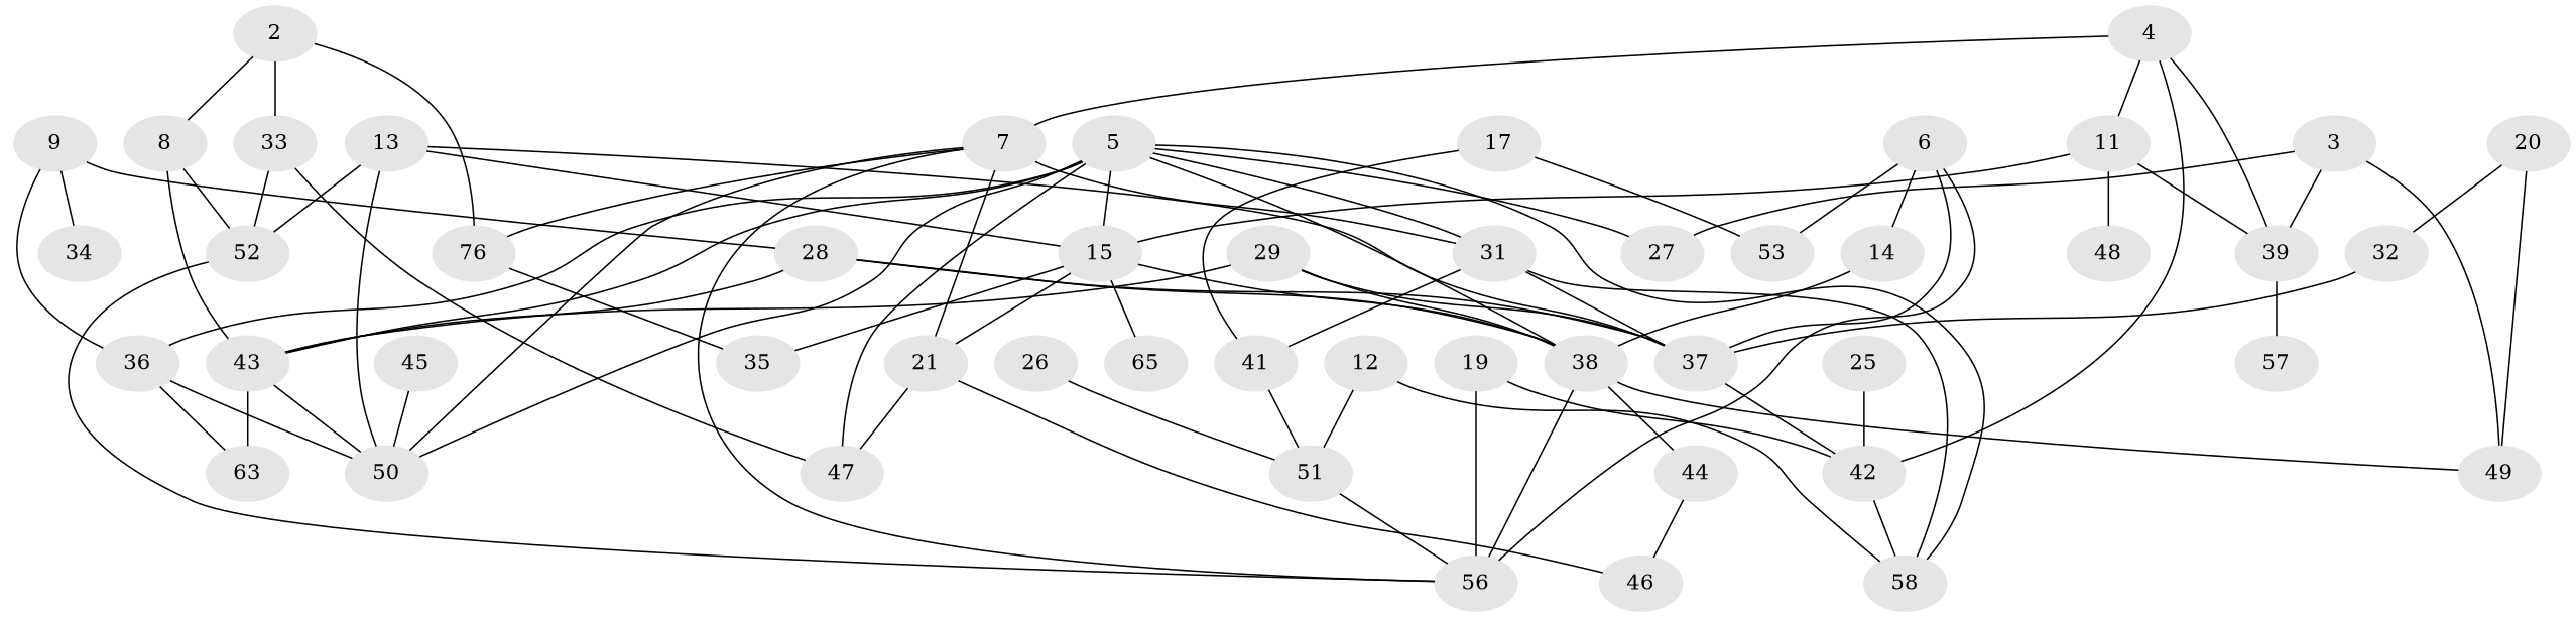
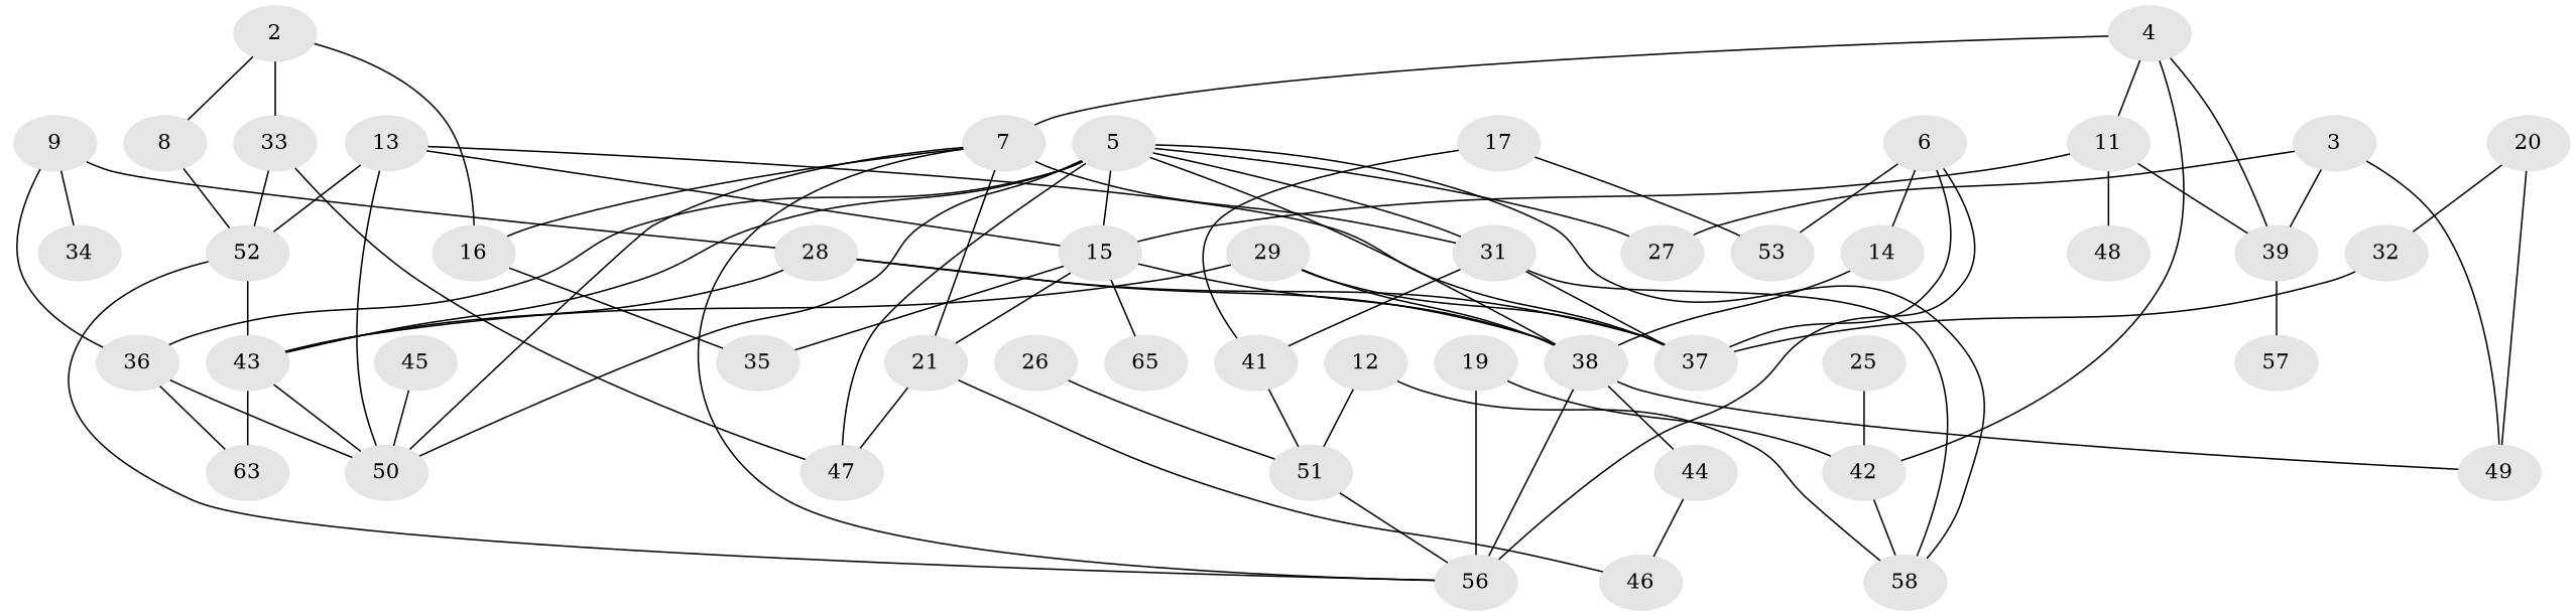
  graph {
    node [color=gray90 style=filled]
    edge [weight=1.0]
    2
    8
-   16 [label=76]
+   16
    33
    43
    52
    35
    47
    3
    27
    39
    49
    57
    4
    7
    11
    42
    31
    50
    56
    21
    15
    48
    58
    5
    36
    38
    n28 [label=65]
    37
    41
    63
    44
    6
    14
    53
    46
    9
    28
    34
    12
    51
    13
    17
    19
    20
    32
    25
    26
    29
    45
    2 -- 8
    2 -- 16
    2 -- 33
-   8 -- 43 [weight=3.0]
+   52 -- 43 [weight=3.0]
    8 -- 52
    16 -- 35
    33 -- 52
    33 -- 47
    43 -- 50
    43 -- 63 [weight=2.0]
    52 -- 56
    3 -- 27
    3 -- 39
    3 -- 49
    39 -- 57
    4 -- 39
    4 -- 7
    4 -- 11
    4 -- 42
    7 -- 16
    7 -- 31 [weight=2.0]
    7 -- 50
    7 -- 56
    7 -- 21
    11 -- 39
    11 -- 15
    11 -- 48 [weight=2.0]
    42 -- 58
    31 -- 58
    31 -- 37
    31 -- 41
    21 -- 47
    21 -- 46
    15 -- 35
    15 -- 21
    15 -- 38
    15 -- n28
    5 -- 43
    5 -- 47
    5 -- 27
    5 -- 31
    5 -- 50
    5 -- 15
    5 -- 58
    5 -- 36
    5 -- 38
    36 -- 50
    36 -- 63
    38 -- 49
    38 -- 56 [weight=2.0]
    38 -- 44
-   37 -- 42
    41 -- 51
    44 -- 46
    6 -- 56
    6 -- 37
    6 -- 14
    6 -- 53
    14 -- 38
    9 -- 36
    9 -- 28
    9 -- 34
    28 -- 43
    28 -- 38
    28 -- 37
    12 -- 58
    12 -- 51
    51 -- 56
    13 -- 52
    13 -- 50
    13 -- 15
    13 -- 37
    17 -- 41
    17 -- 53
    19 -- 42
    19 -- 56
    20 -- 49 [weight=2.0]
    20 -- 32
    32 -- 37
    25 -- 42
    26 -- 51
    29 -- 43
    29 -- 38
    29 -- 37
    45 -- 50
  }
